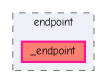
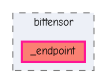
  digraph {
    compound=true
    fontname="Comic Neue"
    n1 [color=deeppink fillcolor=salmon fontname="Comic Neue" fontsize=10 height=0.2 label=_endpoint shape=box style="filled,bold" width=0.4]
    subgraph cluster_1 {
      bgcolor="#edf0f7"
      fontsize=10
-     label=endpoint
+     label=bittensor
      pencolor=grey50
      style="filled,dashed"
      n1
    }
  }
